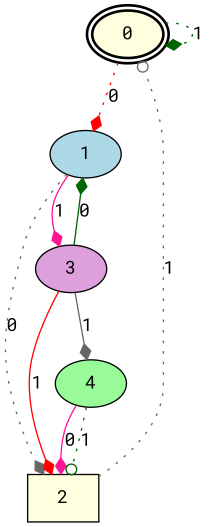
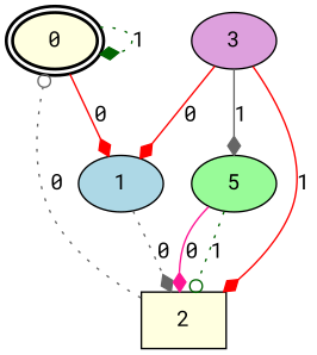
  digraph {
    fontname="Roboto Mono"
    node [fillcolor=lightyellow fontname="Roboto Mono" shape=ellipse style=filled]
    edge [arrowhead=diamond color=red fontname="Roboto Mono" style=solid]
    0 [peripheries=2 style="bold,filled"]
    1 [fillcolor=lightblue]
    2 [shape=box]
    3 [fillcolor=plum]
-   4 [fillcolor=palegreen]
+   4 [fillcolor=palegreen label=5]
    0 -> 0 [color=darkgreen label=1 style=dotted]
-   0 -> 1 [label=0 style=dotted]
+   0 -> 1 [label=0]
    1 -> 2 [color=gray40 label=0 style=dotted]
-   1 -> 3 [color=deeppink label=1]
-   2 -> 0 [arrowhead=odot color=gray40 label=1 style=dotted]
-   3 -> 1 [color=darkgreen label=0]
+   2 -> 0 [arrowhead=odot color=gray40 label=0 style=dotted]
+   3 -> 1 [label=0]
    3 -> 2 [label=1]
    3 -> 4 [color=gray40 label=1]
    4 -> 2 [color=deeppink label=0]
    4 -> 2 [arrowhead=odot color=darkgreen label=1 style=dotted]
  }
